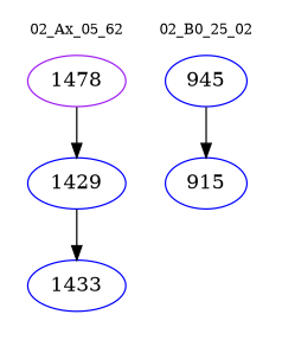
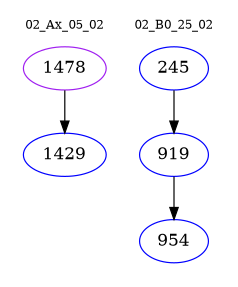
  digraph {
    node [color=blue]
    edge [color=black]
    n1 [color=purple label=1478]
    n2 [label=1429]
-   n3 [label=1433]
-   n4 [label=945]
-   n5 [label=915]
+   n4 [label=245]
+   n5 [label=919]
+   n6 [label=954]
    subgraph cluster_1 {
      color=white
      fontsize=10
-     label="02_Ax_05_62"
+     label="02_Ax_05_02"
      n1
      n2
-     n3
    }
    subgraph cluster_2 {
      color=white
      fontsize=10
      label="02_B0_25_02"
      n4
      n5
+     n6
    }
    n1 -> n2
-   n2 -> n3
    n4 -> n5
+   n5 -> n6
  }
